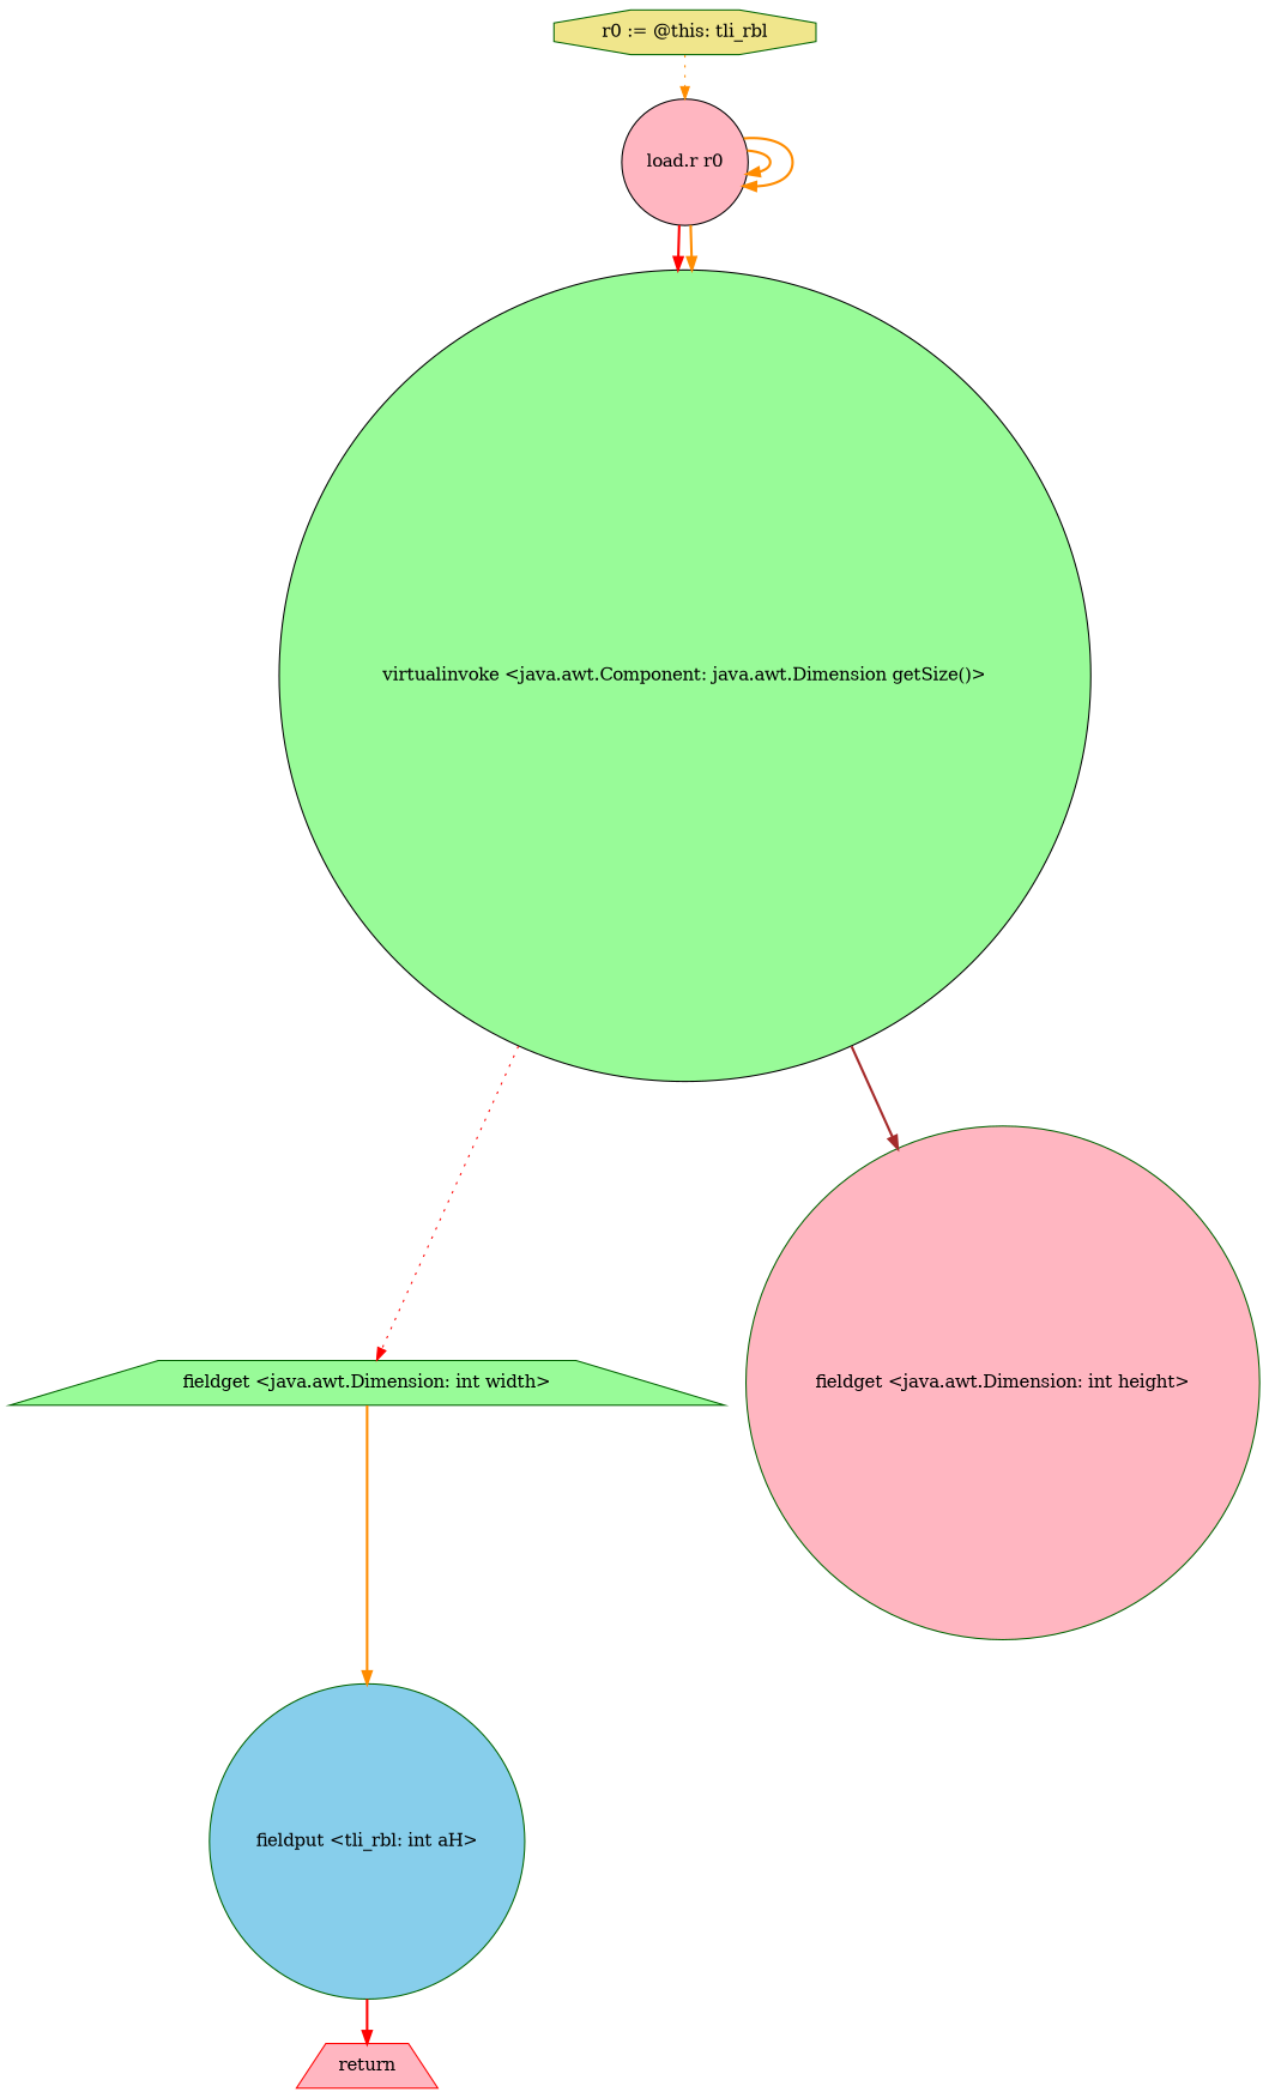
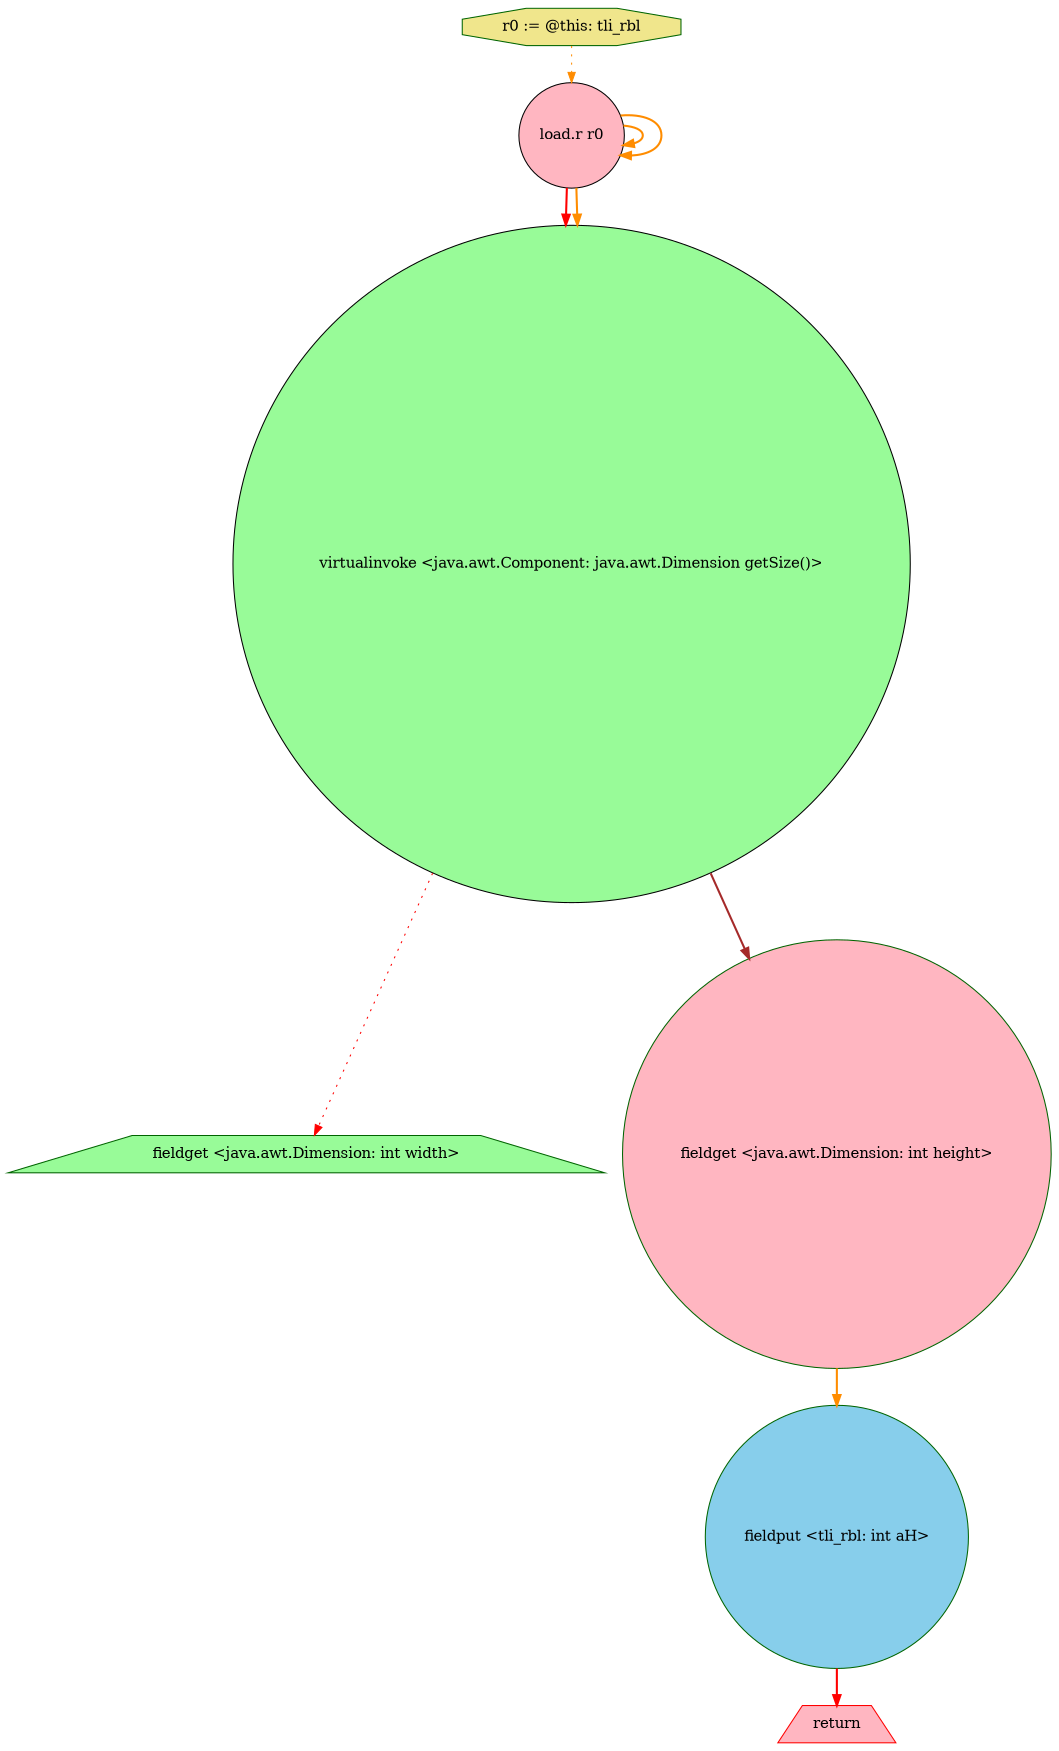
  digraph {
    node [color=darkgreen fillcolor=lightpink shape=circle style=filled]
    edge [color=darkorange style=bold]
    "r0 := @this: tli_rbl" [fillcolor=khaki shape=octagon]
    "load.r r0" [color=black]
    "virtualinvoke <java.awt.Component: java.awt.Dimension getSize()>" [color=black fillcolor=palegreen]
    "fieldget <java.awt.Dimension: int width>" [fillcolor=palegreen shape=trapezium]
    "fieldget <java.awt.Dimension: int height>"
    "fieldput <tli_rbl: int aH>" [fillcolor=skyblue]
    return [color=red shape=trapezium]
    "r0 := @this: tli_rbl" -> "load.r r0" [style=dotted]
    "load.r r0" -> "load.r r0"
    "load.r r0" -> "load.r r0"
    "load.r r0" -> "virtualinvoke <java.awt.Component: java.awt.Dimension getSize()>" [color=red]
    "load.r r0" -> "virtualinvoke <java.awt.Component: java.awt.Dimension getSize()>"
    "virtualinvoke <java.awt.Component: java.awt.Dimension getSize()>" -> "fieldget <java.awt.Dimension: int width>" [color=red style=dotted]
    "virtualinvoke <java.awt.Component: java.awt.Dimension getSize()>" -> "fieldget <java.awt.Dimension: int height>" [color=brown]
-   "fieldget <java.awt.Dimension: int width>" -> "fieldput <tli_rbl: int aH>"
+   "fieldget <java.awt.Dimension: int height>" -> "fieldput <tli_rbl: int aH>"
    "fieldput <tli_rbl: int aH>" -> return [color=red]
  }
